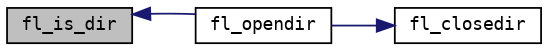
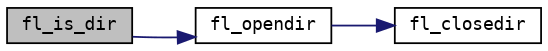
  digraph {
    fontname="DejaVu Sans Mono"
    rankdir=LR
    node [color=black fillcolor=white fontname="DejaVu Sans Mono" fontsize=10 shape=record style=filled]
    edge [color=midnightblue fontname="DejaVu Sans Mono" fontsize=10 labelfontname=Helvetica labelfontsize=10 style=solid]
    n1 [fillcolor=grey75 fontcolor=black height=0.2 label=fl_is_dir width=0.4]
    n2 [height=0.2 label=fl_opendir width=0.4]
    n3 [height=0.2 label=fl_closedir width=0.4]
-   n2 -> n1
+   n1 -> n2
    n2 -> n3
  }
